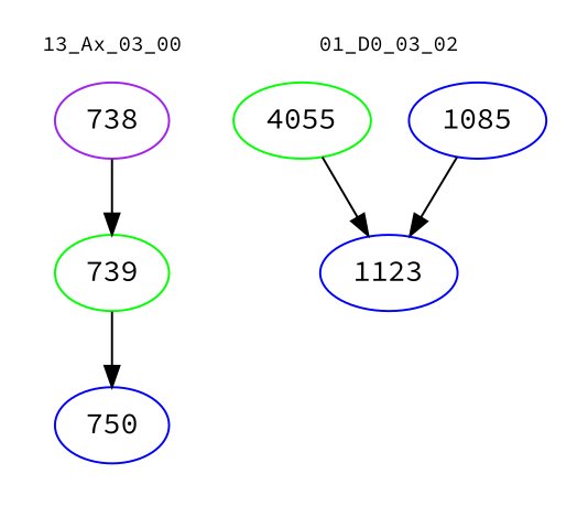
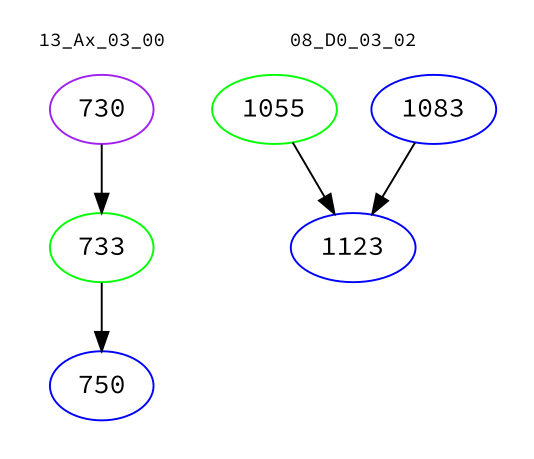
  digraph {
    fontname="Source Code Pro"
    node [color=blue fontname="Source Code Pro"]
    edge [color=black fontname="Source Code Pro"]
-   n1 [color=purple label=738]
-   n2 [color=green label=739]
+   n1 [color=purple label=730]
+   n2 [color=green label=733]
    n3 [label=750]
-   n4 [label=1085]
-   n5 [color=green label=4055]
+   n4 [label=1083]
+   n5 [color=green label=1055]
    n6 [label=1123]
    subgraph cluster_1 {
      color=white
      fontsize=10
      label="13_Ax_03_00"
      n1
      n2
      n3
    }
    subgraph cluster_2 {
      color=white
      fontsize=10
-     label="01_D0_03_02"
+     label="08_D0_03_02"
      n4
      n5
      n6
    }
    n1 -> n2
    n2 -> n3
    n4 -> n6
    n5 -> n6
  }
